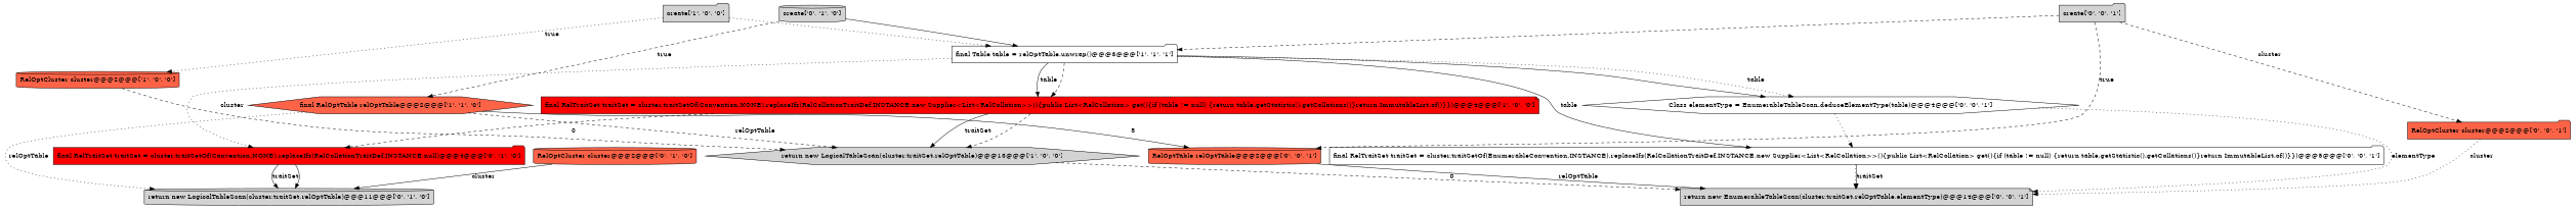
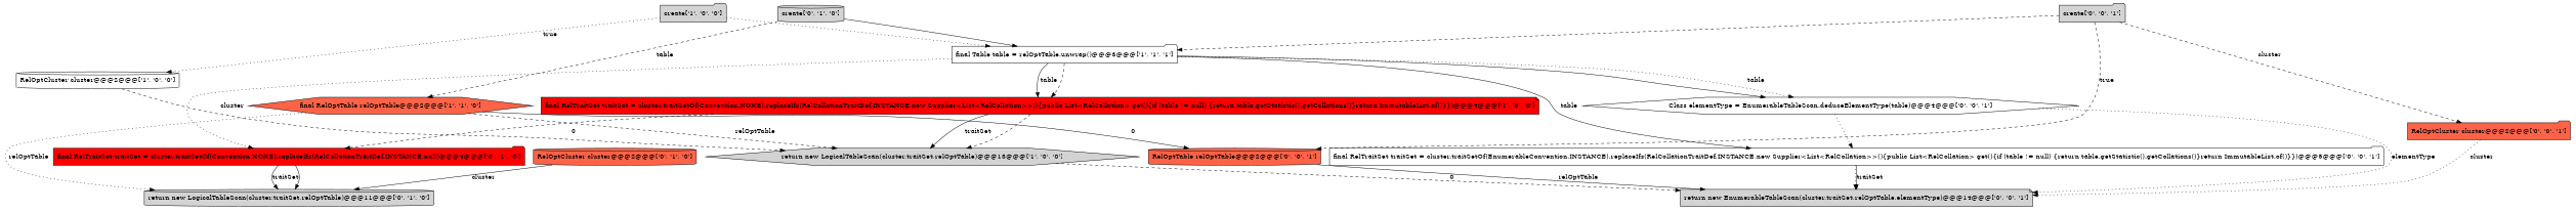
  digraph {
    node [fillcolor=lightgray shape=folder style=filled]
    edge [style=solid]
    n1 [fillcolor=tomato label="final RelOptTable relOptTable@@@2@@@['1', '1', '0']" shape=hexagon]
    n2 [fillcolor=tomato label="RelOptTable relOptTable@@@2@@@['0', '0', '1']" shape=cylinder]
    n3 [label="return new LogicalTableScan(cluster,traitSet,relOptTable)@@@13@@@['1', '0', '0']" shape=hexagon]
    n4 [label="return new LogicalTableScan(cluster,traitSet,relOptTable)@@@11@@@['0', '1', '0']" shape=cylinder]
    n5 [label="return new EnumerableTableScan(cluster,traitSet,relOptTable,elementType)@@@14@@@['0', '0', '1']" shape=note]
    n6 [fillcolor=tomato label="RelOptCluster cluster@@@2@@@['0', '1', '0']" shape=cylinder]
    n7 [fillcolor=white label="final Table table = relOptTable.unwrap()@@@3@@@['1', '1', '1']"]
    n8 [fillcolor=white label="final RelTraitSet traitSet = cluster.traitSetOf(EnumerableConvention.INSTANCE).replaceIfs(RelCollationTraitDef.INSTANCE,new Supplier<List<RelCollation>>(){public List<RelCollation> get(){if (table != null) {return table.getStatistic().getCollations()}return ImmutableList.of()}})@@@5@@@['0', '0', '1']"]
    n9 [fillcolor=red label="final RelTraitSet traitSet = cluster.traitSetOf(Convention.NONE).replaceIfs(RelCollationTraitDef.INSTANCE,new Supplier<List<RelCollation>>(){public List<RelCollation> get(){if (table != null) {return table.getStatistic().getCollations()}return ImmutableList.of()}})@@@4@@@['1', '0', '0']" shape=note]
    n10 [fillcolor=red label="final RelTraitSet traitSet = cluster.traitSetOf(Convention.NONE).replaceIfs(RelCollationTraitDef.INSTANCE,null)@@@4@@@['0', '1', '0']"]
    n11 [fillcolor=white label="Class elementType = EnumerableTableScan.deduceElementType(table)@@@4@@@['0', '0', '1']" shape=hexagon]
    n12 [label="create['1', '0', '0']"]
-   n13 [fillcolor=tomato label="RelOptCluster cluster@@@2@@@['1', '0', '0']" shape=cylinder]
+   n13 [fillcolor=white label="RelOptCluster cluster@@@2@@@['1', '0', '0']" shape=cylinder]
    n14 [fillcolor=tomato label="RelOptCluster cluster@@@2@@@['0', '0', '1']"]
    n15 [label="create['0', '1', '0']" shape=cylinder]
    n16 [label="create['0', '0', '1']"]
-   n1 -> n2 [label=5]
+   n1 -> n2 [label=0]
    n1 -> n3 [label=relOptTable style=dashed]
    n1 -> n4 [label=relOptTable style=dotted]
    n2 -> n5 [label=relOptTable]
    n3 -> n5 [label=0 style=dashed]
    n6 -> n4 [label=cluster]
    n7 -> n8 [label=table]
    n7 -> n9 [label=table]
    n7 -> n9 [style=dashed]
    n7 -> n10 [style=dotted]
    n7 -> n11
    n7 -> n11 [label=table style=dotted]
    n8 -> n5 [style=dotted]
    n8 -> n5 [label=traitSet]
    n9 -> n3 [label=traitSet]
    n9 -> n3 [style=dashed]
    n9 -> n10 [label=0 style=dashed]
    n10 -> n4 [label=traitSet]
    n10 -> n4
    n11 -> n5 [label=elementType style=dotted]
    n11 -> n8 [style=dotted]
    n12 -> n7 [style=dotted]
    n12 -> n13 [label=true style=dotted]
    n13 -> n3 [label=cluster style=dashed]
    n14 -> n5 [label=cluster style=dotted]
-   n15 -> n1 [label=true style=dashed]
+   n15 -> n1 [label=table style=dashed]
    n15 -> n7
    n16 -> n2 [label=true style=dashed]
    n16 -> n7 [style=dashed]
    n16 -> n14 [label=cluster style=dashed]
  }
